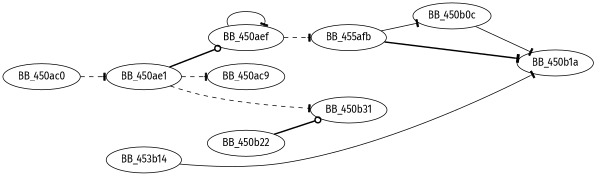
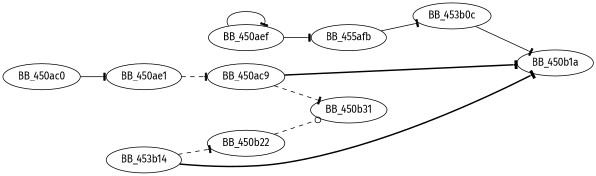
  digraph {
    fontname="Fira Sans"
    rankdir=LR
    node [fontname="Fira Sans"]
    edge [arrowhead=tee fontname="Fira Sans" style=dashed]
    BB_450ac0
    BB_450ae1
    BB_450ac9
    BB_450b31
    BB_450aef
    n6 [label=BB_455afb]
-   BB_450b0c
+   BB_450b0c [label=BB_453b0c]
    BB_450b1a
    BB_450b22
    n10 [label=BB_453b14]
-   BB_450ac0 -> BB_450ae1
+   BB_450ac0 -> BB_450ae1 [style=solid]
    BB_450ae1 -> BB_450ac9
-   BB_450ae1 -> BB_450aef [arrowhead=odot style=bold]
-   BB_450ae1 -> BB_450b31
+   BB_450ac9 -> BB_450b31
    BB_450aef -> BB_450aef [style=solid]
-   BB_450aef -> n6
+   BB_450aef -> n6 [style=solid]
    n6 -> BB_450b0c [style=solid]
-   n6 -> BB_450b1a [style=bold]
+   BB_450ac9 -> BB_450b1a [style=bold]
    BB_450b0c -> BB_450b1a [style=solid]
-   BB_450b22 -> BB_450b31 [arrowhead=odot style=bold]
-   n10 -> BB_450b1a [style=solid]
+   BB_450b22 -> BB_450b31 [arrowhead=odot]
+   n10 -> BB_450b1a [style=bold]
+   n10 -> BB_450b22
  }
